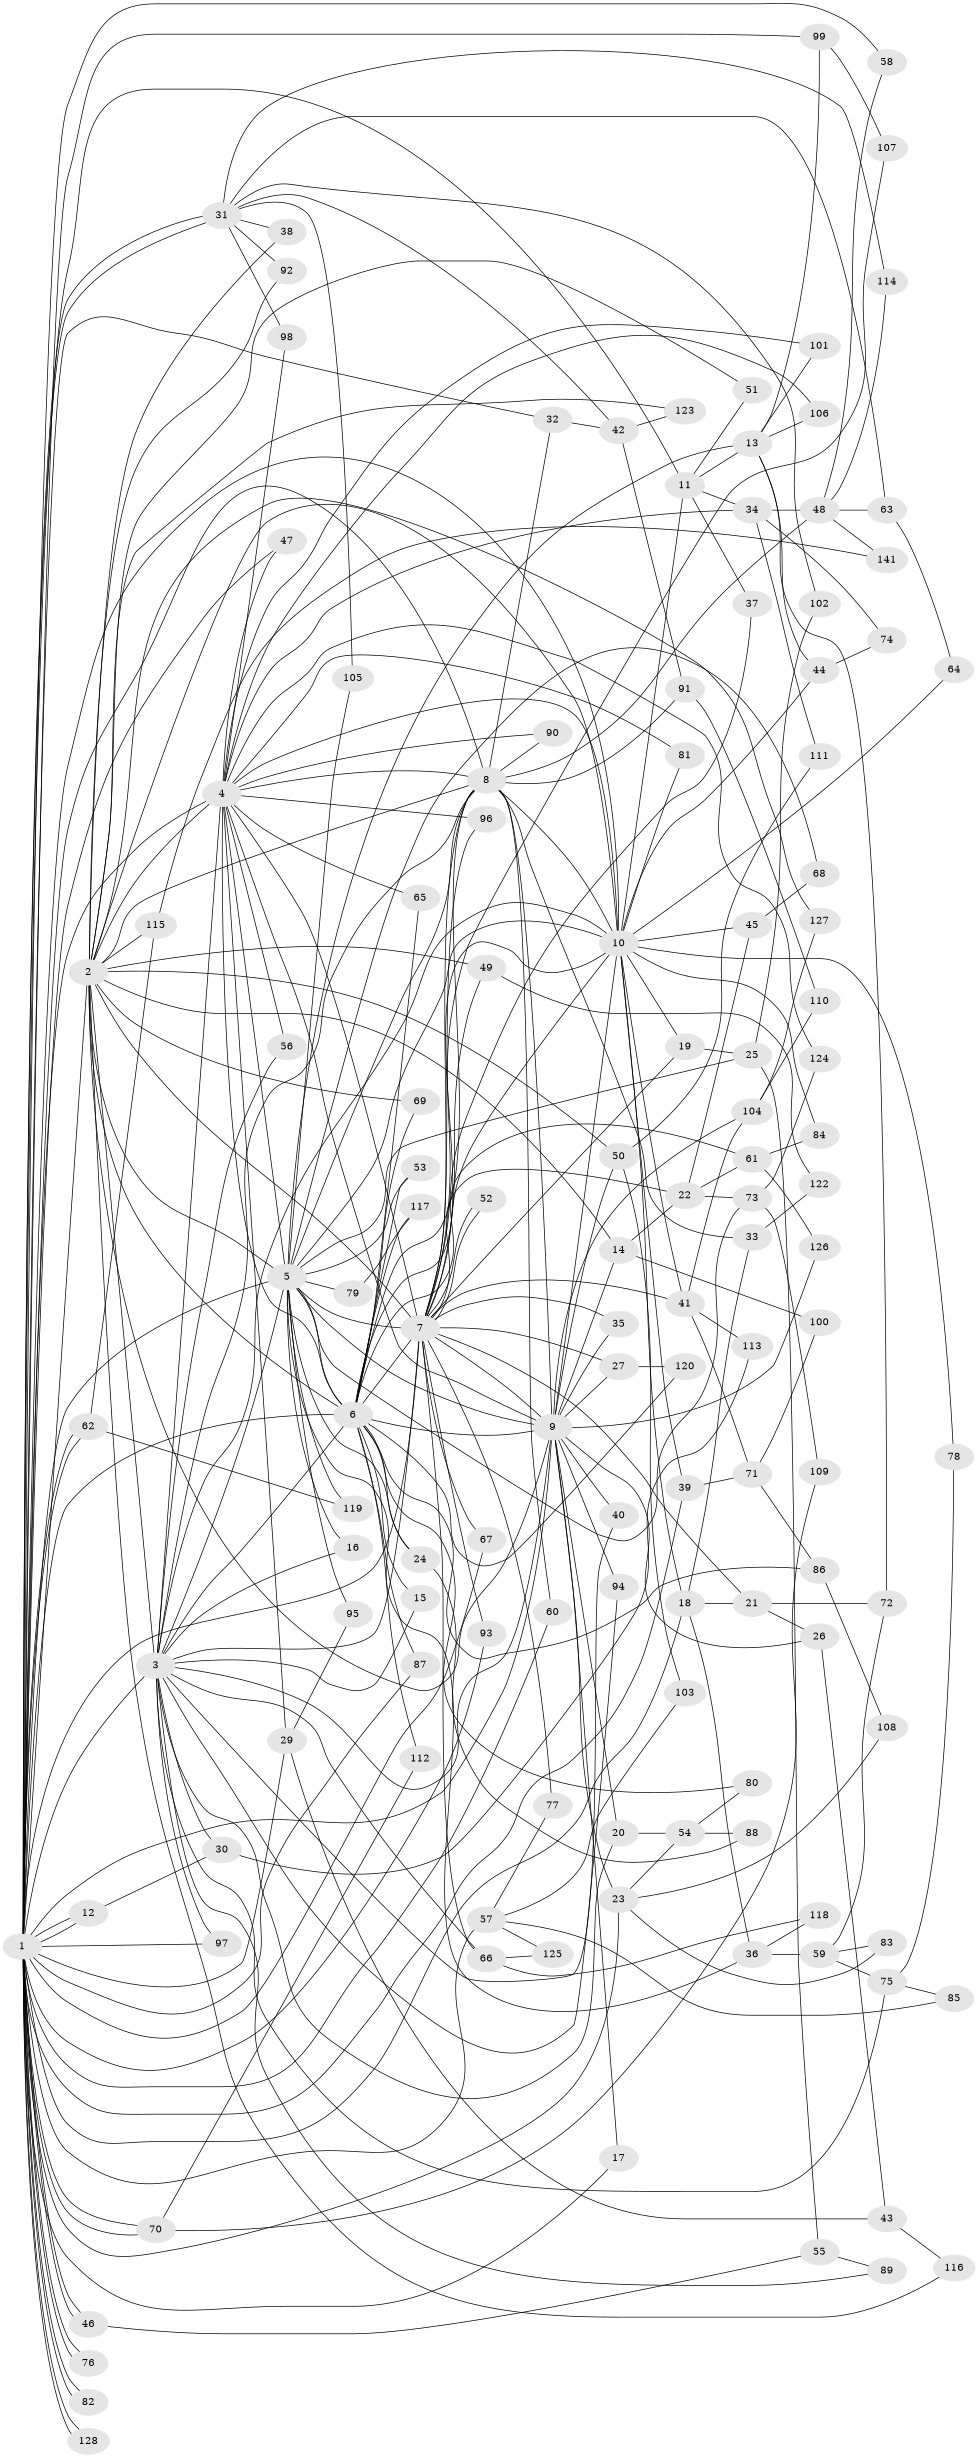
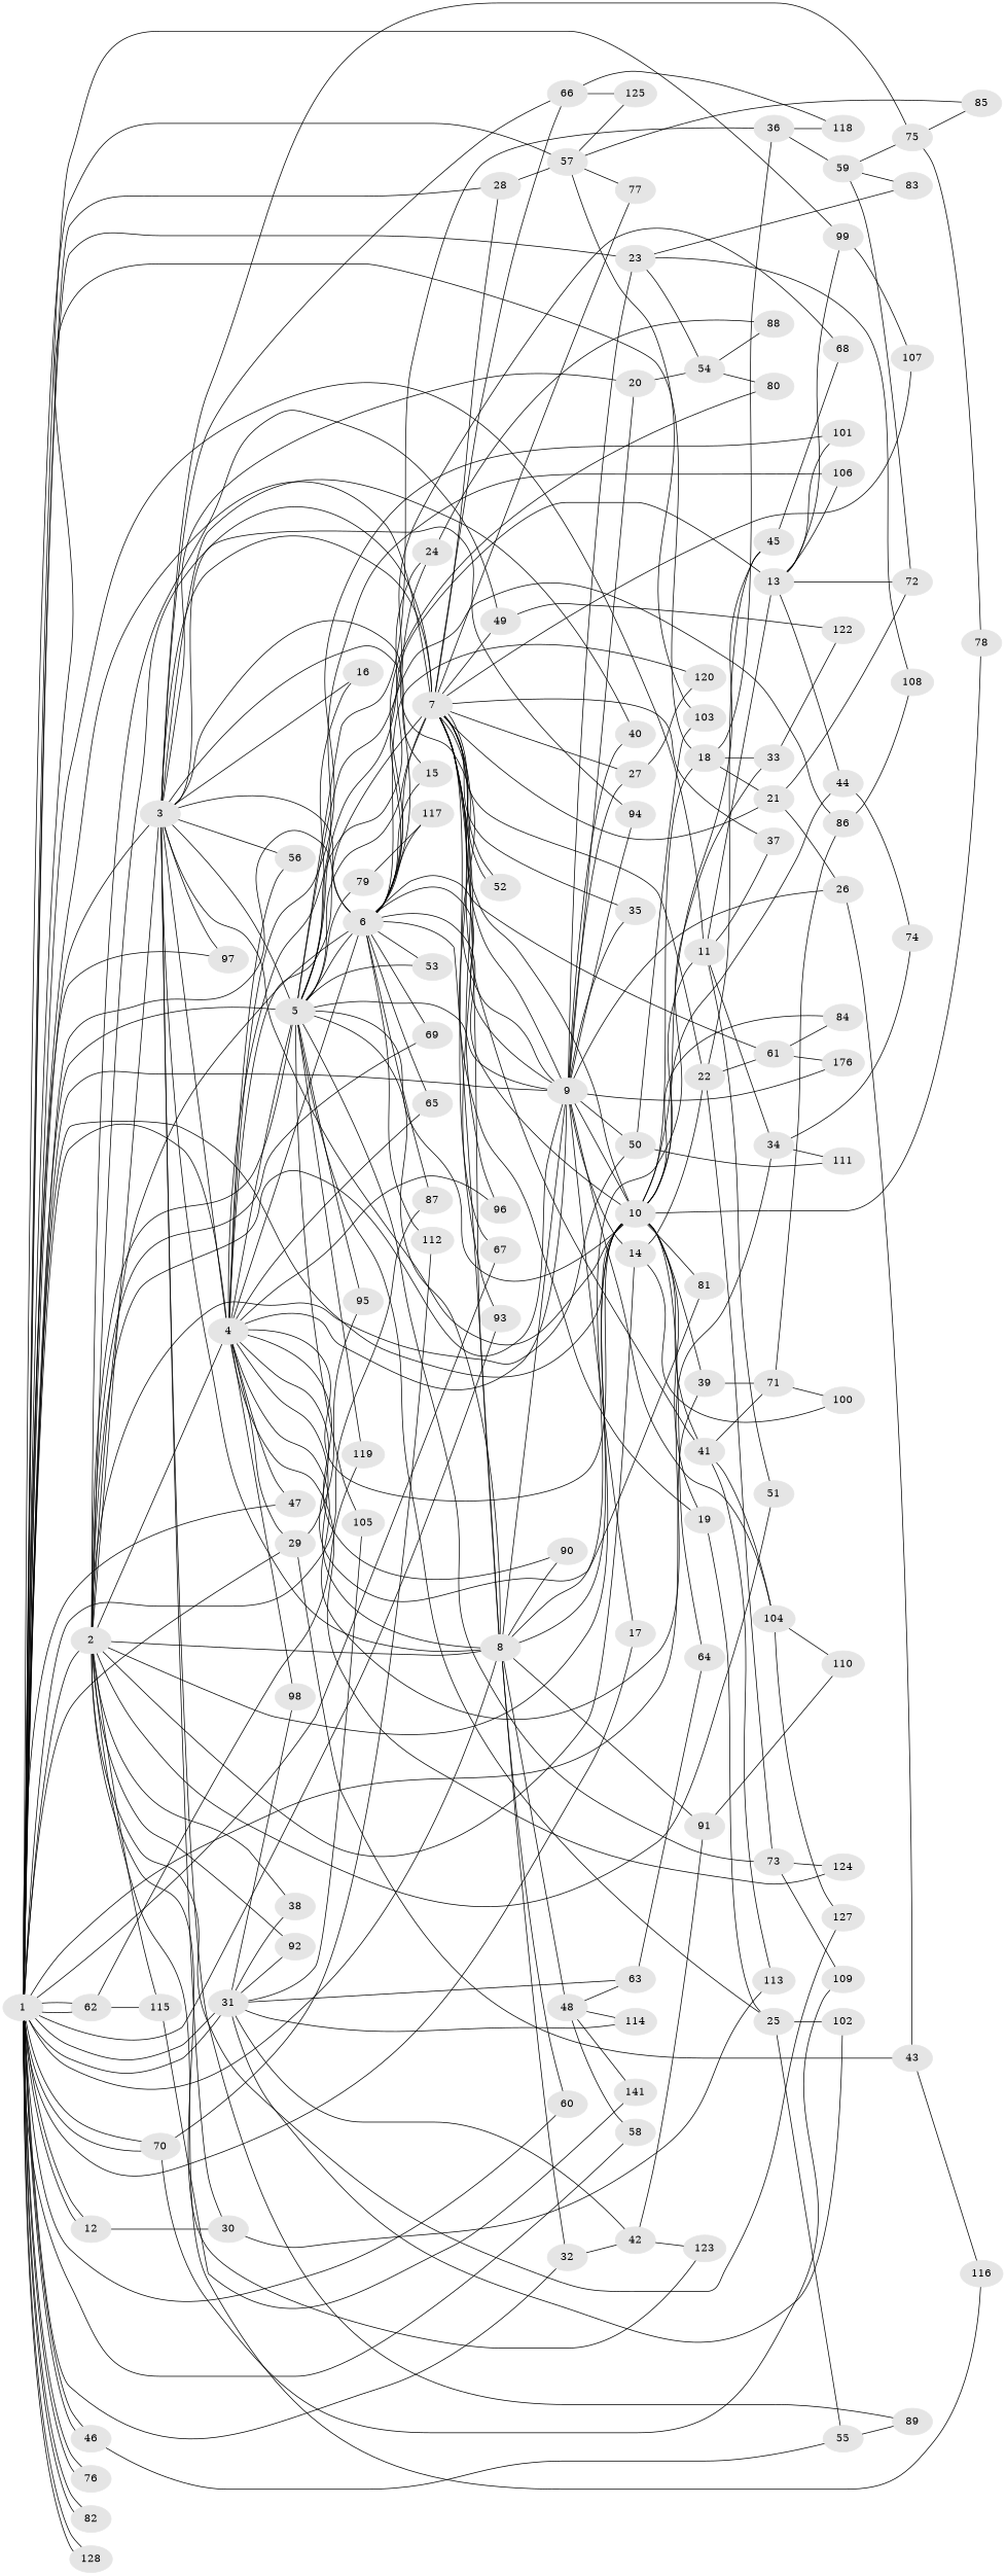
  graph {
    rankdir=LR
    node [color=gray90 style=filled]
    1
    2
    3
    4
    5
    6
    7
    8
    9
    10
    11
    12
    17
    18
    23
+   28
    29
    31
    32
    39
    46
    47
    57
    58
    60
    62
    67
    70
    76
    82
    87
    93
    97
    99
    128
    14
    38
    49
    50
    51
    69
    92
    115
    116
    123
    127
    15
    16
    20
    30
    40
    56
    66
    75
    89
    94
    34
    65
    81
    90
    96
    98
    101
    106
    124
    13
    24
    25
    36
    53
    68
    73
    79
    95
    105
    119
    61
    80
    86
    112
    117
    120
    19
    21
    22
    27
    35
    37
    41
    52
    77
    107
    33
    48
    91
    26
    104
-   126
+   126 [label=176]
    44
    45
    64
    78
    84
    54
    83
    108
    43
    102
    42
    63
    114
    71
    55
    103
    85
    125
    109
    100
    122
    111
    n121 [label=141]
    113
    118
    74
    72
    88
    59
    110
    1 -- 2
    1 -- 3
    1 -- 4
    1 -- 5
    1 -- 6
    1 -- 7
    1 -- 8
    1 -- 9
    1 -- 10
    1 -- 11
    1 -- 12
    1 -- 12
    1 -- 17
    1 -- 18
    1 -- 23
+   1 -- 28
    1 -- 29
    1 -- 31
    1 -- 31
    1 -- 32
    1 -- 39
    1 -- 46
    1 -- 46
    1 -- 47
    1 -- 57
    1 -- 58
    1 -- 60
    1 -- 62
    1 -- 62
    1 -- 67
    1 -- 70
    1 -- 70
    1 -- 76
    1 -- 76
    1 -- 82
    1 -- 82
    1 -- 87
    1 -- 93
    1 -- 97
    1 -- 99
    1 -- 128
    1 -- 128
    2 -- 3
    2 -- 4
    2 -- 5
    2 -- 6
    2 -- 7
    2 -- 8
    2 -- 9
    2 -- 10
    2 -- 14
    2 -- 38
    2 -- 49
    2 -- 50
    2 -- 51
    2 -- 69
    2 -- 92
    2 -- 115
    2 -- 116
    2 -- 123
    2 -- 127
    3 -- 4
    3 -- 5
    3 -- 6
    3 -- 7
    3 -- 8
    3 -- 9
    3 -- 10
    3 -- 97
    3 -- 15
    3 -- 16
    3 -- 20
    3 -- 30
    3 -- 40
    3 -- 56
    3 -- 66
    3 -- 75
    3 -- 89
    3 -- 94
    4 -- 5
    4 -- 6
    4 -- 7
    4 -- 8
    4 -- 9
    4 -- 10
    4 -- 29
    4 -- 47
    4 -- 56
    4 -- 34
    4 -- 65
    4 -- 81
    4 -- 90
    4 -- 96
    4 -- 98
    4 -- 101
    4 -- 106
    4 -- 124
    5 -- 6
    5 -- 7
    5 -- 8
    5 -- 9
    5 -- 10
    5 -- 16
    5 -- 13
    5 -- 24
    5 -- 25
    5 -- 36
    5 -- 53
    5 -- 68
    5 -- 73
    5 -- 79
    5 -- 95
    5 -- 105
    5 -- 119
    6 -- 7
    6 -- 8
    6 -- 9
    6 -- 10
    6 -- 87
    6 -- 69
    6 -- 15
    6 -- 65
    6 -- 24
    6 -- 53
    6 -- 61
    6 -- 80
    6 -- 86
    6 -- 112
    6 -- 117
    6 -- 120
    7 -- 8
    7 -- 9
    7 -- 10
+   7 -- 28
    7 -- 67
    7 -- 93
    7 -- 49
    7 -- 66
    7 -- 96
    7 -- 19
    7 -- 21
    7 -- 22
    7 -- 27
    7 -- 35
    7 -- 37
    7 -- 41
    7 -- 52
    7 -- 52
    7 -- 77
    7 -- 107
    8 -- 9
    8 -- 10
    8 -- 32
    8 -- 60
    8 -- 90
    8 -- 33
    8 -- 48
    8 -- 91
    9 -- 10
    9 -- 17
    9 -- 23
    9 -- 14
    9 -- 50
    9 -- 20
    9 -- 40
    9 -- 94
    9 -- 27
    9 -- 35
    9 -- 26
    9 -- 104
    9 -- 126
    10 -- 11
    10 -- 18
    10 -- 39
    10 -- 81
    10 -- 19
    10 -- 41
    10 -- 44
    10 -- 45
    10 -- 64
    10 -- 78
    10 -- 84
    11 -- 51
    11 -- 34
    11 -- 13
    11 -- 37
    12 -- 30
    18 -- 36
    18 -- 21
    18 -- 33
    23 -- 54
    23 -- 83
    23 -- 108
+   28 -- 57
    29 -- 95
    29 -- 43
    31 -- 38
    31 -- 92
    31 -- 98
    31 -- 105
    31 -- 102
    31 -- 42
    31 -- 63
    31 -- 114
    32 -- 42
    39 -- 71
    46 -- 55
    57 -- 77
    57 -- 103
    57 -- 85
    57 -- 125
    62 -- 115
    62 -- 119
    70 -- 112
    70 -- 109
    99 -- 107
    14 -- 22
    14 -- 100
    49 -- 122
    50 -- 103
    50 -- 111
    115 -- n121
    20 -- 54
    30 -- 113
    66 -- 125
    66 -- 118
    75 -- 78
    75 -- 85
-   34 -- 48
    34 -- 111
    34 -- 74
    13 -- 99
    13 -- 101
    13 -- 106
    13 -- 44
    13 -- 72
    24 -- 88
    25 -- 102
    25 -- 55
    36 -- 118
    36 -- 59
    73 -- 124
    73 -- 109
    79 -- 117
    61 -- 126
    61 -- 84
    86 -- 108
    19 -- 25
    21 -- 26
    21 -- 72
    22 -- 73
    22 -- 61
    22 -- 45
    27 -- 120
    41 -- 104
    41 -- 71
    41 -- 113
    33 -- 122
    48 -- 58
    48 -- 63
    48 -- 114
    48 -- n121
    91 -- 110
    26 -- 43
    104 -- 127
    104 -- 110
    44 -- 74
    45 -- 68
    54 -- 80
    54 -- 88
    43 -- 116
    42 -- 123
    42 -- 91
    63 -- 64
    71 -- 86
    71 -- 100
    55 -- 89
    59 -- 75
    59 -- 83
    59 -- 72
  }
